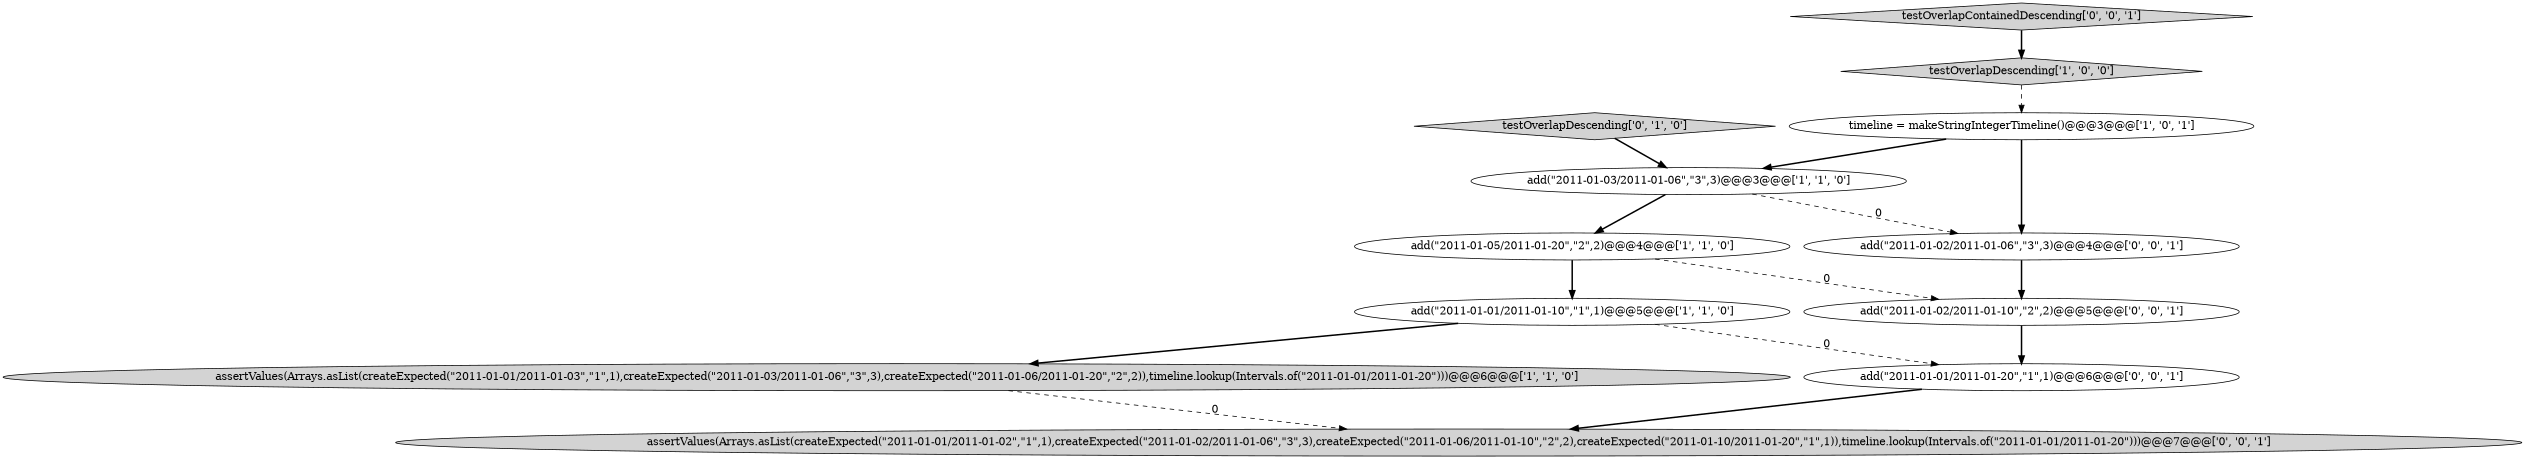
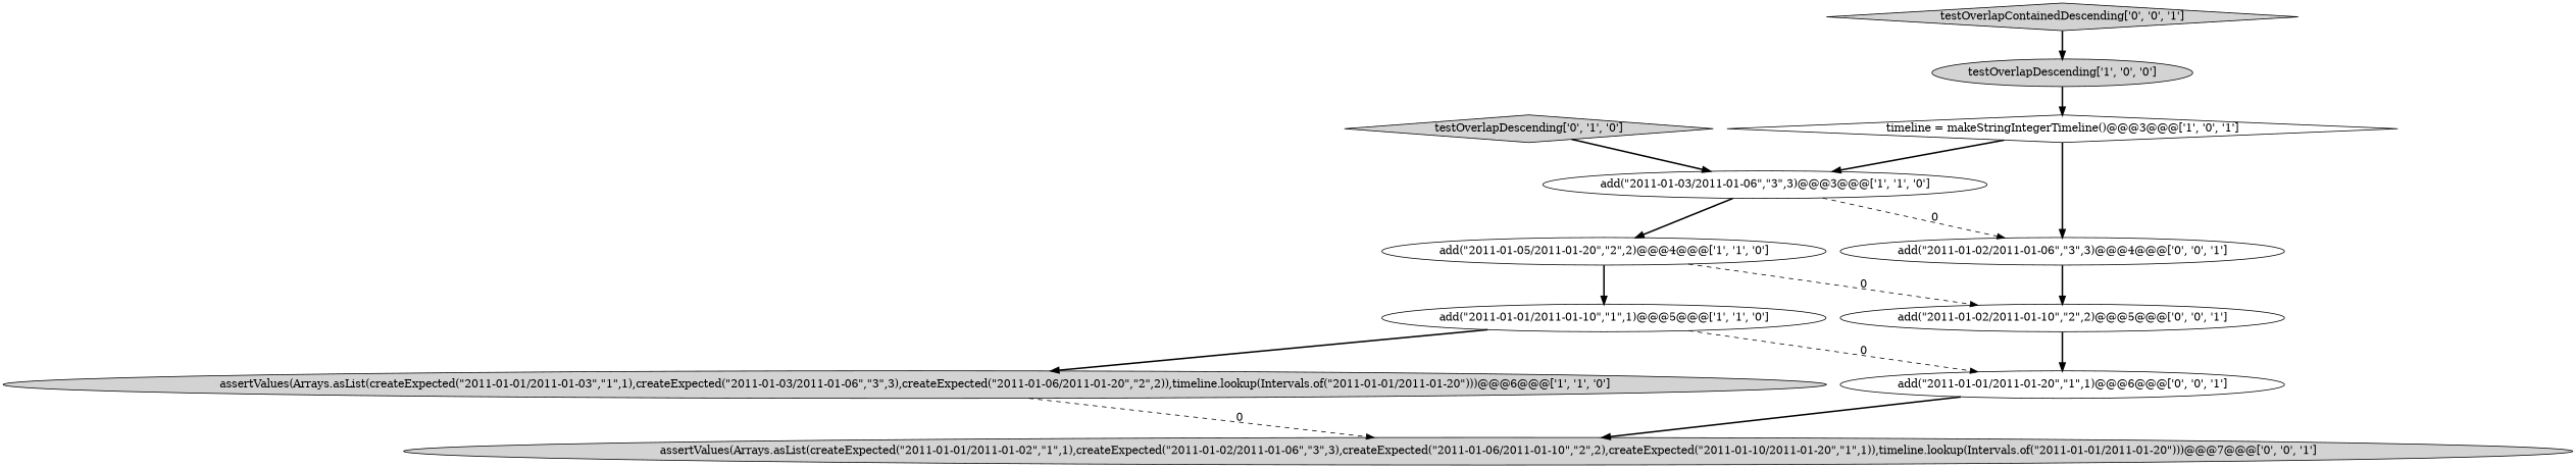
  digraph {
    node [fillcolor=white shape=ellipse style=filled]
    edge [style=bold]
-   n1 [label="timeline = makeStringIntegerTimeline()@@@3@@@['1', '0', '1']"]
+   n1 [label="timeline = makeStringIntegerTimeline()@@@3@@@['1', '0', '1']" shape=diamond]
    n2 [label="add(\"2011-01-02/2011-01-06\",\"3\",3)@@@4@@@['0', '0', '1']"]
    n3 [label="add(\"2011-01-03/2011-01-06\",\"3\",3)@@@3@@@['1', '1', '0']"]
    n4 [label="add(\"2011-01-02/2011-01-10\",\"2\",2)@@@5@@@['0', '0', '1']"]
    n5 [label="add(\"2011-01-05/2011-01-20\",\"2\",2)@@@4@@@['1', '1', '0']"]
-   n6 [fillcolor=lightgray label="testOverlapDescending['1', '0', '0']" shape=diamond]
+   n6 [fillcolor=lightgray label="testOverlapDescending['1', '0', '0']"]
    n7 [label="add(\"2011-01-01/2011-01-10\",\"1\",1)@@@5@@@['1', '1', '0']"]
    n8 [fillcolor=lightgray label="assertValues(Arrays.asList(createExpected(\"2011-01-01/2011-01-03\",\"1\",1),createExpected(\"2011-01-03/2011-01-06\",\"3\",3),createExpected(\"2011-01-06/2011-01-20\",\"2\",2)),timeline.lookup(Intervals.of(\"2011-01-01/2011-01-20\")))@@@6@@@['1', '1', '0']"]
    n9 [label="add(\"2011-01-01/2011-01-20\",\"1\",1)@@@6@@@['0', '0', '1']"]
    n10 [fillcolor=lightgray label="assertValues(Arrays.asList(createExpected(\"2011-01-01/2011-01-02\",\"1\",1),createExpected(\"2011-01-02/2011-01-06\",\"3\",3),createExpected(\"2011-01-06/2011-01-10\",\"2\",2),createExpected(\"2011-01-10/2011-01-20\",\"1\",1)),timeline.lookup(Intervals.of(\"2011-01-01/2011-01-20\")))@@@7@@@['0', '0', '1']"]
    n11 [fillcolor=lightgray label="testOverlapDescending['0', '1', '0']" shape=diamond]
    n12 [fillcolor=lightgray label="testOverlapContainedDescending['0', '0', '1']" shape=diamond]
    n1 -> n2
    n1 -> n3
    n2 -> n4
    n3 -> n2 [label=0 style=dashed]
    n3 -> n5
    n4 -> n9
    n5 -> n4 [label=0 style=dashed]
    n5 -> n7
-   n6 -> n1 [style=dashed]
+   n6 -> n1
    n7 -> n8
    n7 -> n9 [label=0 style=dashed]
    n8 -> n10 [label=0 style=dashed]
    n9 -> n10
    n11 -> n3
    n12 -> n6
  }
